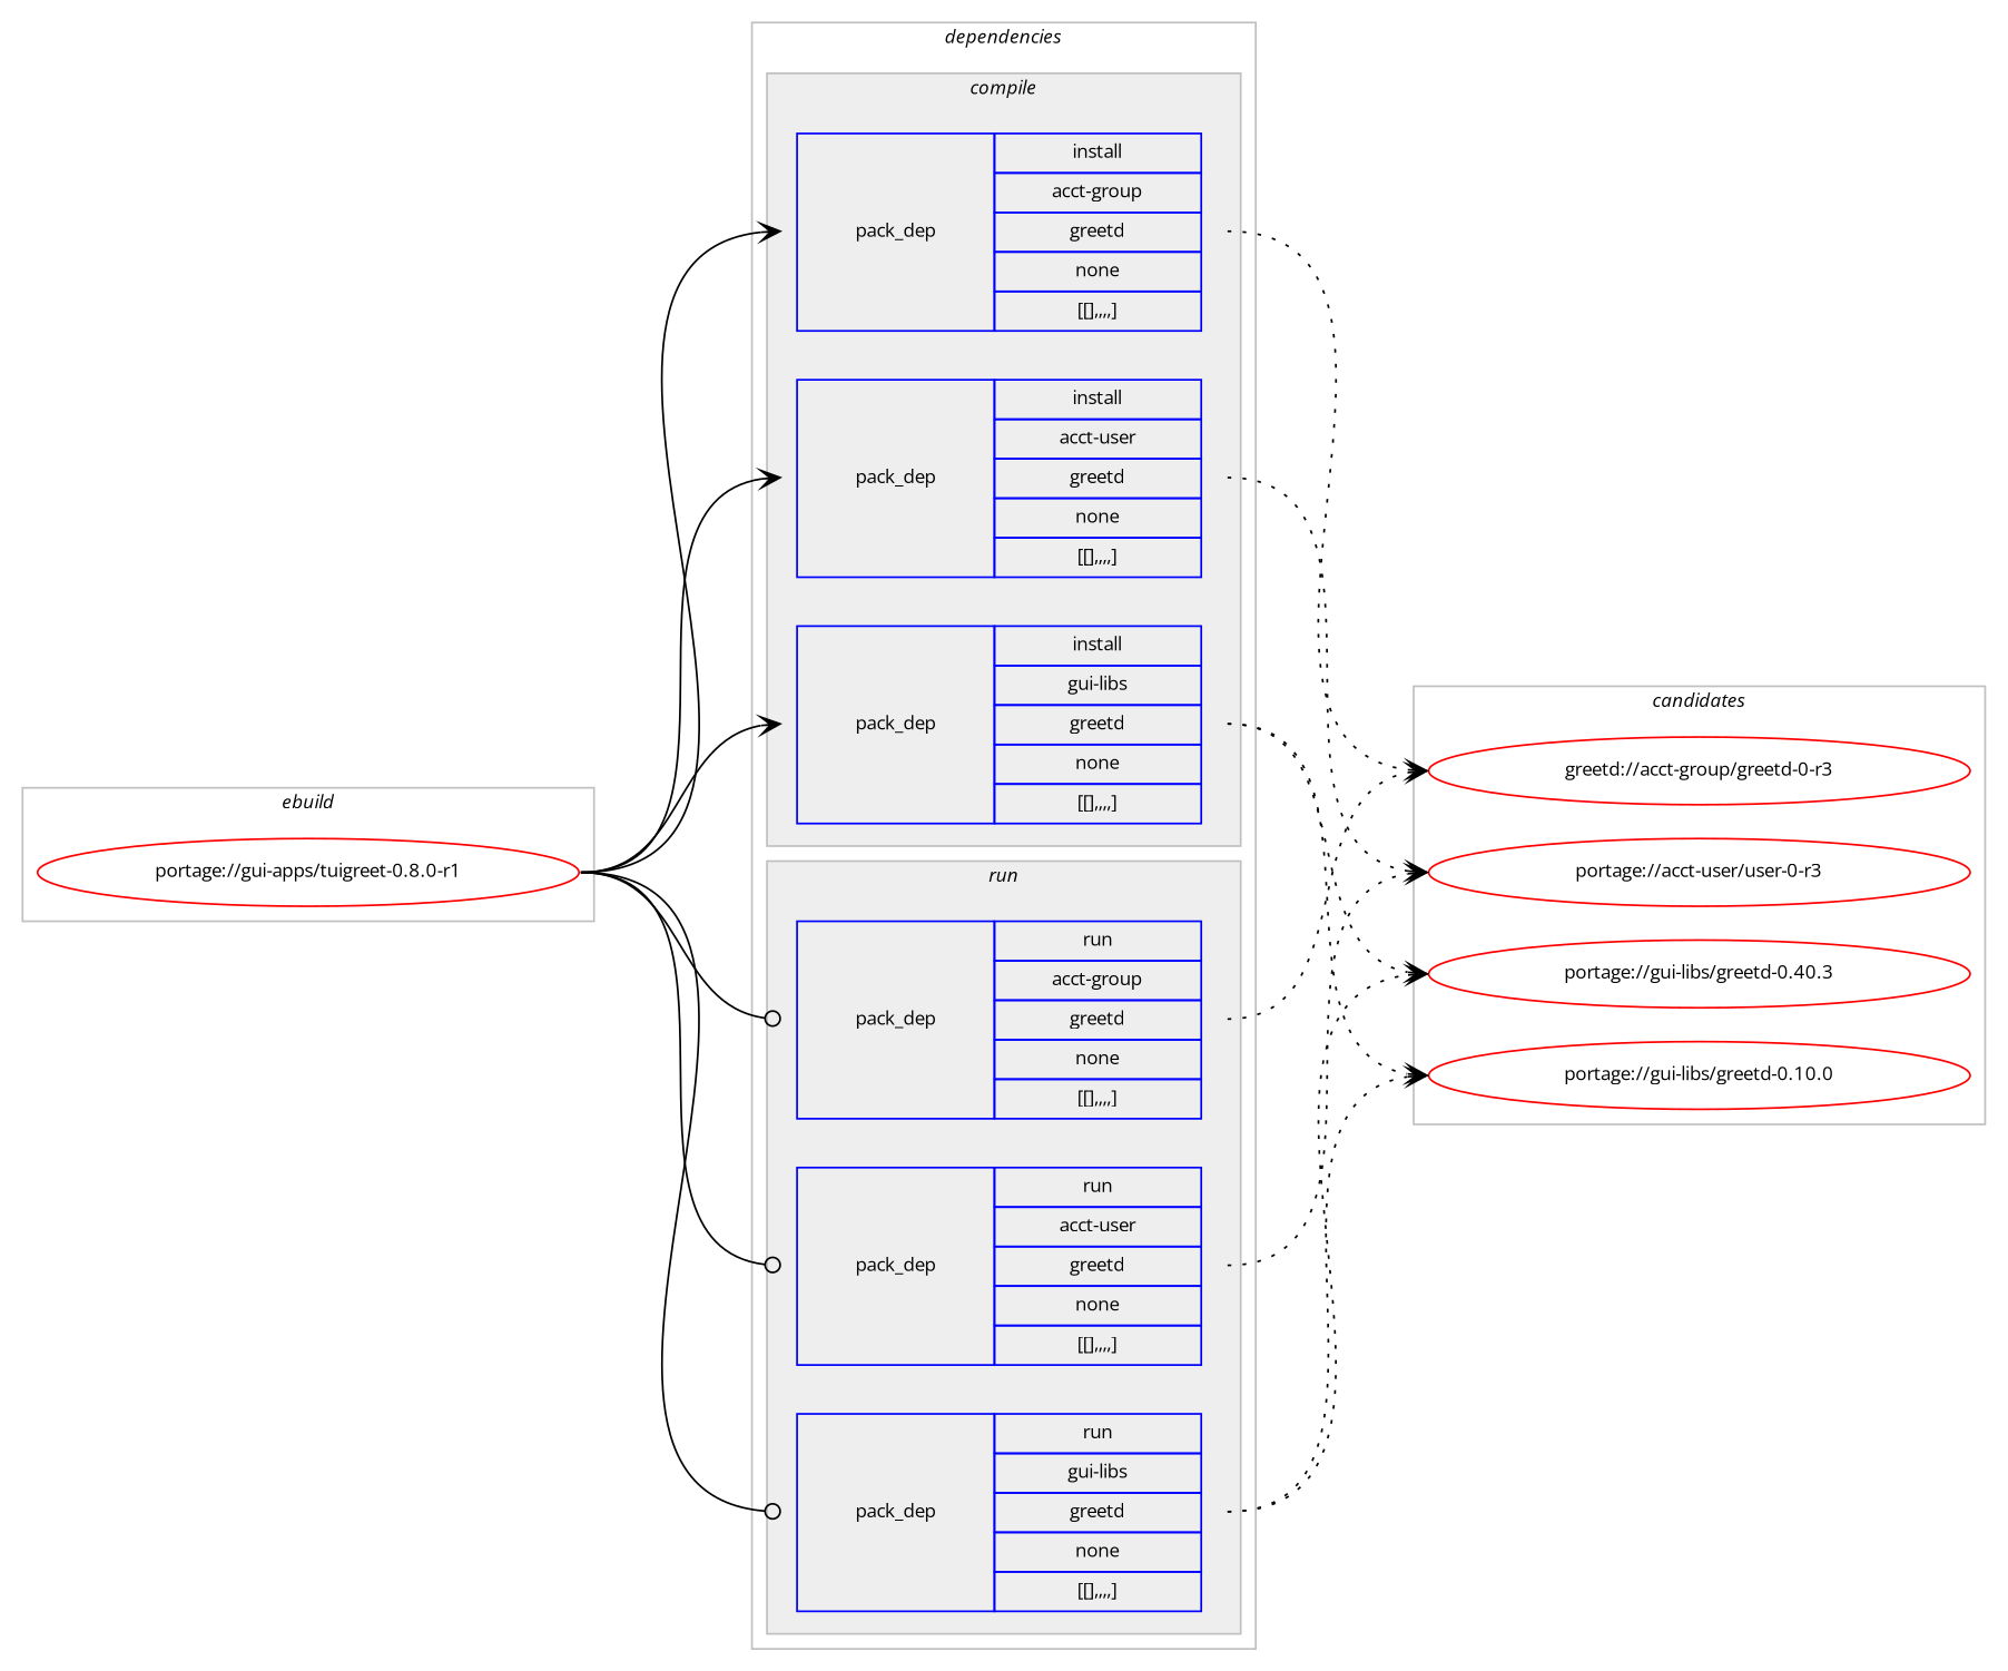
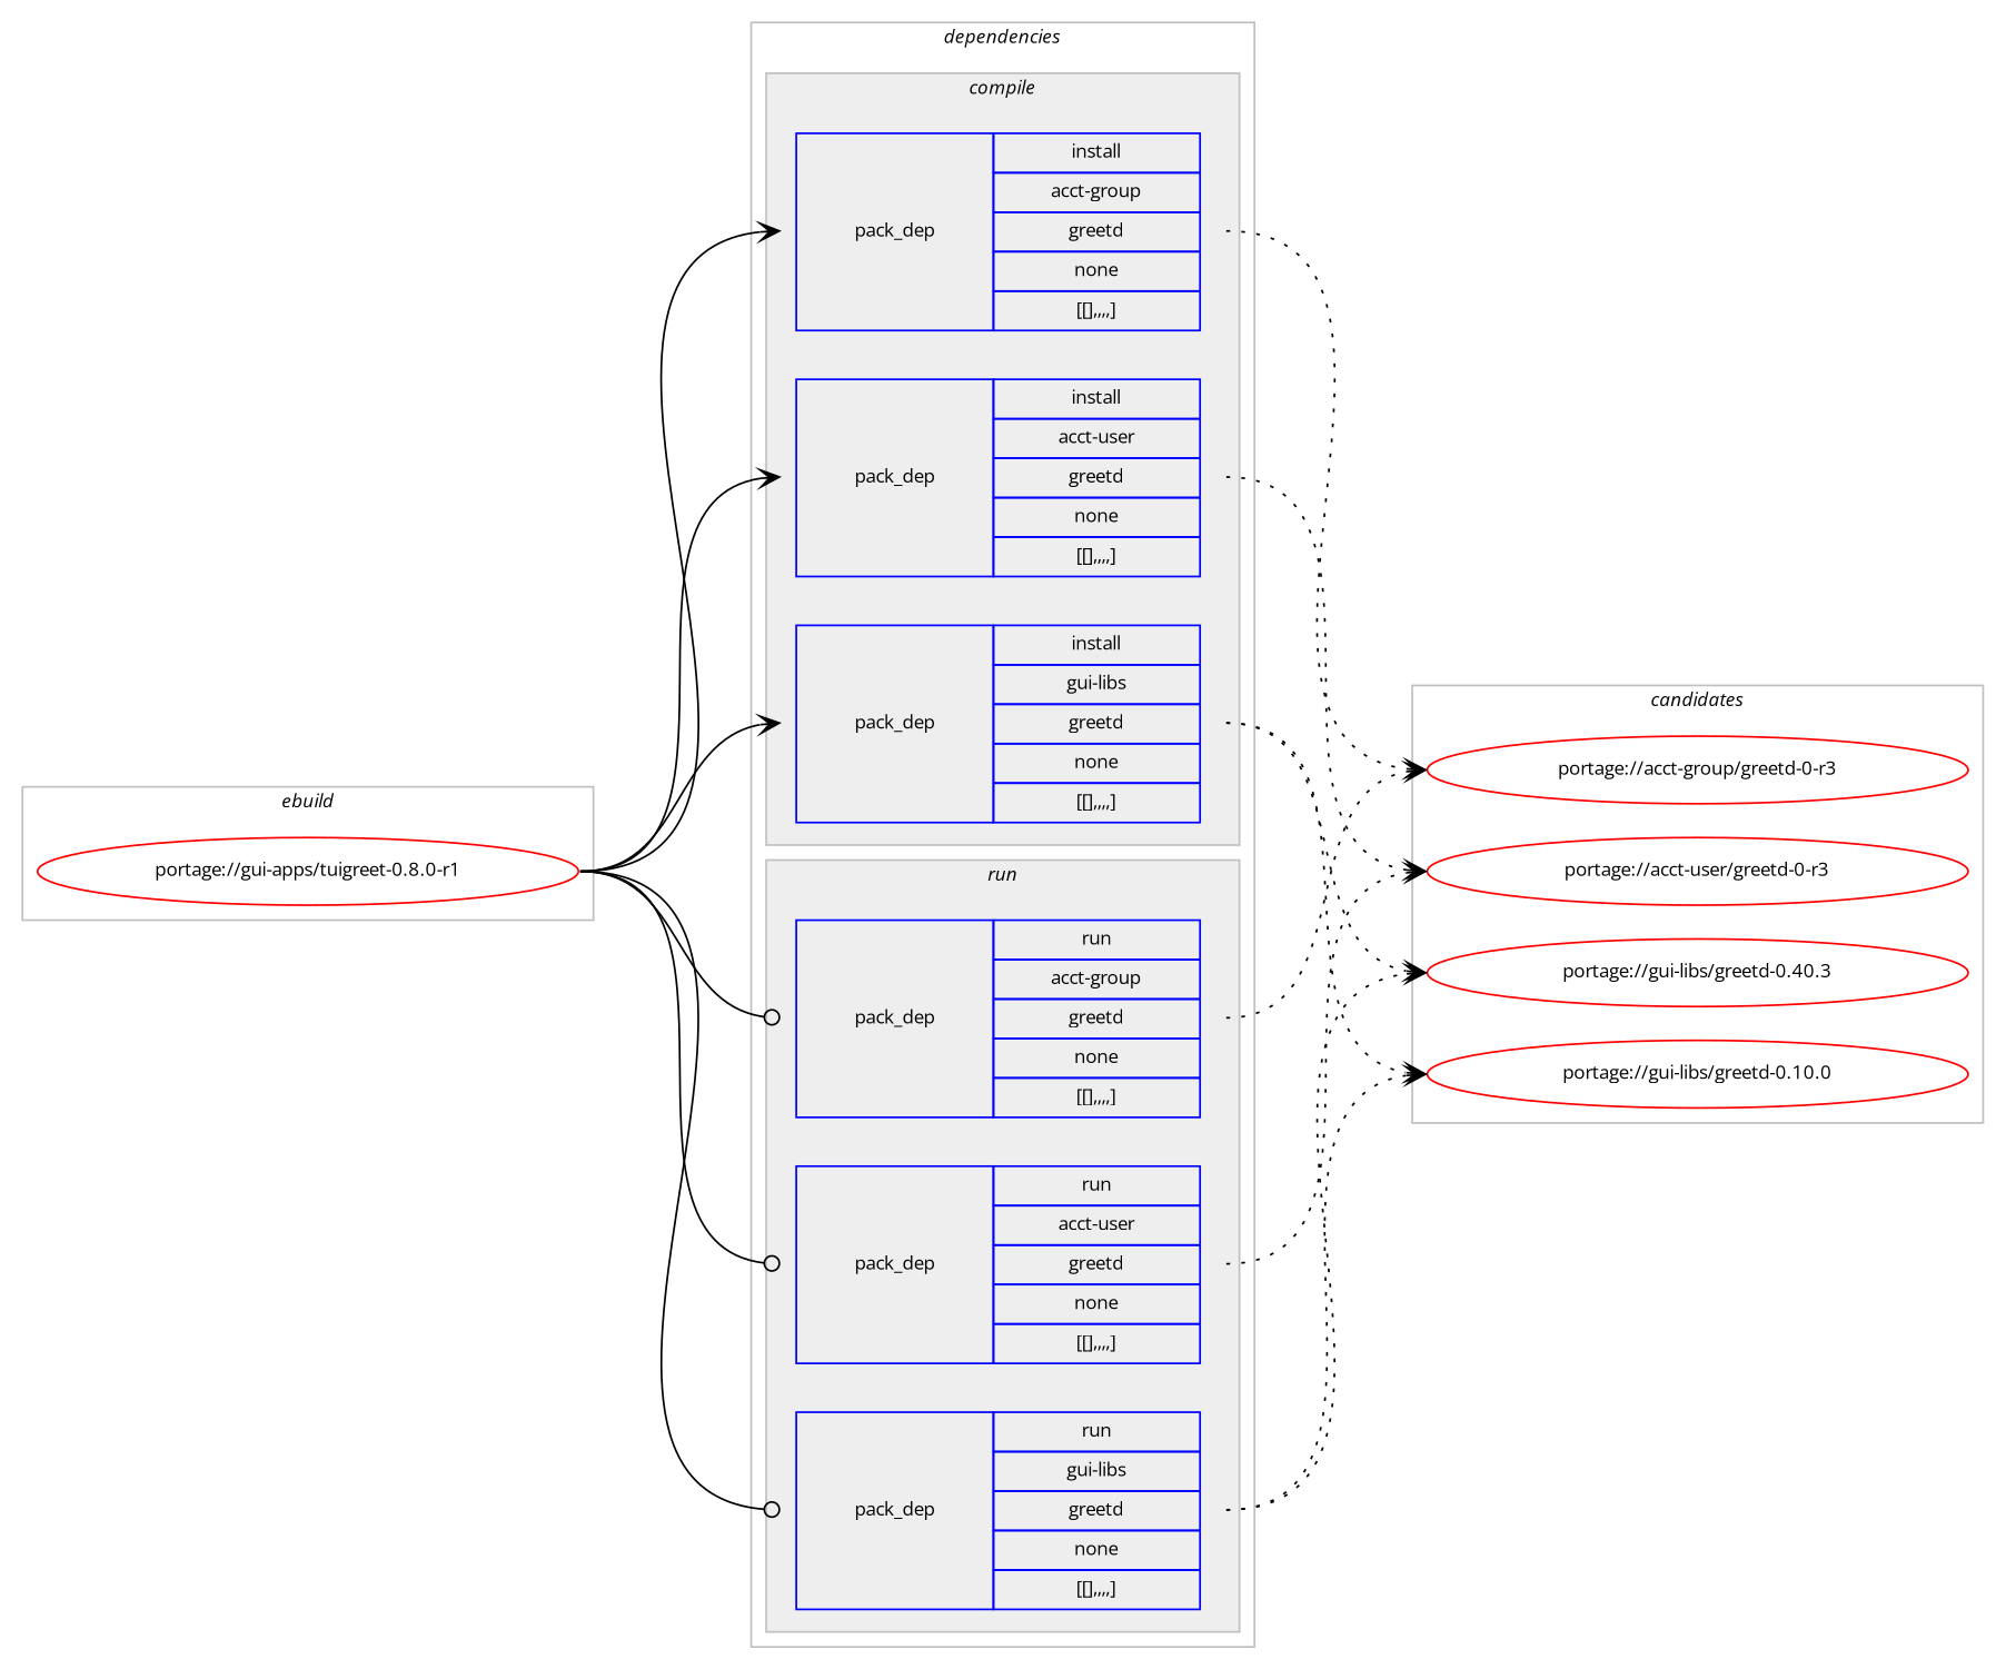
  digraph {
    compound=true
    concentrate=true
    fontname="Open Sans"
    fontsize=10
    newrank=true
    rankdir=LR
    ranksep=1.5
    node [color=blue fontname="Open Sans" fontsize=10 shape=none]
    edge [arrowhead=vee fontname="Open Sans" headport=w style=dotted tailport=e weight=100]
    n1 [color=red label="portage://gui-apps/tuigreet-0.8.0-r1" width=4 shape=""]
    n2 [label=<<TABLE BORDER="0" CELLBORDER="1" CELLSPACING="0" CELLPADDING="4" WIDTH="220"><TR><TD ROWSPAN="6" CELLPADDING="30">pack_dep</TD></TR><TR><TD WIDTH="110">install</TD></TR><TR><TD>acct-group</TD></TR><TR><TD>greetd</TD></TR><TR><TD>none</TD></TR><TR><TD>[[],,,,]</TD></TR></TABLE>>]
    n3 [label=<<TABLE BORDER="0" CELLBORDER="1" CELLSPACING="0" CELLPADDING="4" WIDTH="220"><TR><TD ROWSPAN="6" CELLPADDING="30">pack_dep</TD></TR><TR><TD WIDTH="110">install</TD></TR><TR><TD>acct-user</TD></TR><TR><TD>greetd</TD></TR><TR><TD>none</TD></TR><TR><TD>[[],,,,]</TD></TR></TABLE>>]
    n4 [label=<<TABLE BORDER="0" CELLBORDER="1" CELLSPACING="0" CELLPADDING="4" WIDTH="220"><TR><TD ROWSPAN="6" CELLPADDING="30">pack_dep</TD></TR><TR><TD WIDTH="110">install</TD></TR><TR><TD>gui-libs</TD></TR><TR><TD>greetd</TD></TR><TR><TD>none</TD></TR><TR><TD>[[],,,,]</TD></TR></TABLE>>]
    n5 [label=<<TABLE BORDER="0" CELLBORDER="1" CELLSPACING="0" CELLPADDING="4" WIDTH="220"><TR><TD ROWSPAN="6" CELLPADDING="30">pack_dep</TD></TR><TR><TD WIDTH="110">run</TD></TR><TR><TD>acct-group</TD></TR><TR><TD>greetd</TD></TR><TR><TD>none</TD></TR><TR><TD>[[],,,,]</TD></TR></TABLE>>]
    n6 [label=<<TABLE BORDER="0" CELLBORDER="1" CELLSPACING="0" CELLPADDING="4" WIDTH="220"><TR><TD ROWSPAN="6" CELLPADDING="30">pack_dep</TD></TR><TR><TD WIDTH="110">run</TD></TR><TR><TD>acct-user</TD></TR><TR><TD>greetd</TD></TR><TR><TD>none</TD></TR><TR><TD>[[],,,,]</TD></TR></TABLE>>]
    n7 [label=<<TABLE BORDER="0" CELLBORDER="1" CELLSPACING="0" CELLPADDING="4" WIDTH="220"><TR><TD ROWSPAN="6" CELLPADDING="30">pack_dep</TD></TR><TR><TD WIDTH="110">run</TD></TR><TR><TD>gui-libs</TD></TR><TR><TD>greetd</TD></TR><TR><TD>none</TD></TR><TR><TD>[[],,,,]</TD></TR></TABLE>>]
-   n8 [color=red label="greetd://acct-group/greetd-0-r3" width=4 shape=""]
-   n9 [color=red label="portage://acct-user/user-0-r3" width=4 shape=""]
+   n8 [color=red label="portage://acct-group/greetd-0-r3" width=4 shape=""]
+   n9 [color=red label="portage://acct-user/greetd-0-r3" width=4 shape=""]
    n10 [color=red label="portage://gui-libs/greetd-0.40.3" width=4 shape=""]
    n11 [color=red label="portage://gui-libs/greetd-0.10.0" width=4 shape=""]
    subgraph cluster_1 {
      color=gray
      label=<<i>ebuild</i>>
      n1
    }
    subgraph cluster_2 {
      color=gray
      label=<<i>dependencies</i>>
      subgraph cluster_3 {
        color=gray
        fillcolor="#eeeeee"
        label=<<i>compile</i>>
        style=filled
        subgraph sub_4 {
          color=gray
          fillcolor="#eeeeee"
          label=<<i>compile</i>>
          style=filled
          n2
        }
        subgraph sub_5 {
          color=gray
          fillcolor="#eeeeee"
          label=<<i>compile</i>>
          style=filled
          n3
        }
        subgraph sub_6 {
          color=gray
          fillcolor="#eeeeee"
          label=<<i>compile</i>>
          style=filled
          n4
        }
      }
      subgraph cluster_7 {
        color=gray
        fillcolor="#eeeeee"
        label=<<i>compile and run</i>>
        style=filled
      }
      subgraph cluster_8 {
        color=gray
        fillcolor="#eeeeee"
        label=<<i>run</i>>
        style=filled
        subgraph sub_9 {
          color=gray
          fillcolor="#eeeeee"
          label=<<i>run</i>>
          style=filled
          n5
        }
        subgraph sub_10 {
          color=gray
          fillcolor="#eeeeee"
          label=<<i>run</i>>
          style=filled
          n6
        }
        subgraph sub_11 {
          color=gray
          fillcolor="#eeeeee"
          label=<<i>run</i>>
          style=filled
          n7
        }
      }
    }
    subgraph cluster_12 {
      color=gray
      label=<<i>candidates</i>>
      rank=same
      subgraph sub_13 {
        color=black
        label=<<i>candidates</i>>
        nodesep=1
        rank=same
        n8
      }
      subgraph sub_14 {
        color=black
        label=<<i>candidates</i>>
        nodesep=1
        rank=same
        n9
      }
      subgraph sub_15 {
        color=black
        label=<<i>candidates</i>>
        nodesep=1
        rank=same
        n8
      }
      subgraph sub_16 {
        color=black
        label=<<i>candidates</i>>
        nodesep=1
        rank=same
        n10
        n11
      }
      subgraph sub_17 {
        color=black
        label=<<i>candidates</i>>
        nodesep=1
        rank=same
        n9
      }
      subgraph sub_18 {
        color=black
        label=<<i>candidates</i>>
        nodesep=1
        rank=same
        n10
        n11
      }
    }
    n1 -> n2 [style=solid weight=20]
    n1 -> n3 [style=solid weight=20]
    n1 -> n4 [style=solid weight=20]
    n1 -> n5 [arrowhead=odot style=solid weight=20]
    n1 -> n6 [arrowhead=odot style=solid weight=20]
    n1 -> n7 [arrowhead=odot style=solid weight=20]
    n2 -> n8
    n3 -> n9
    n4 -> n10
    n4 -> n11
    n5 -> n8
    n6 -> n9
    n7 -> n10
    n7 -> n11
  }
